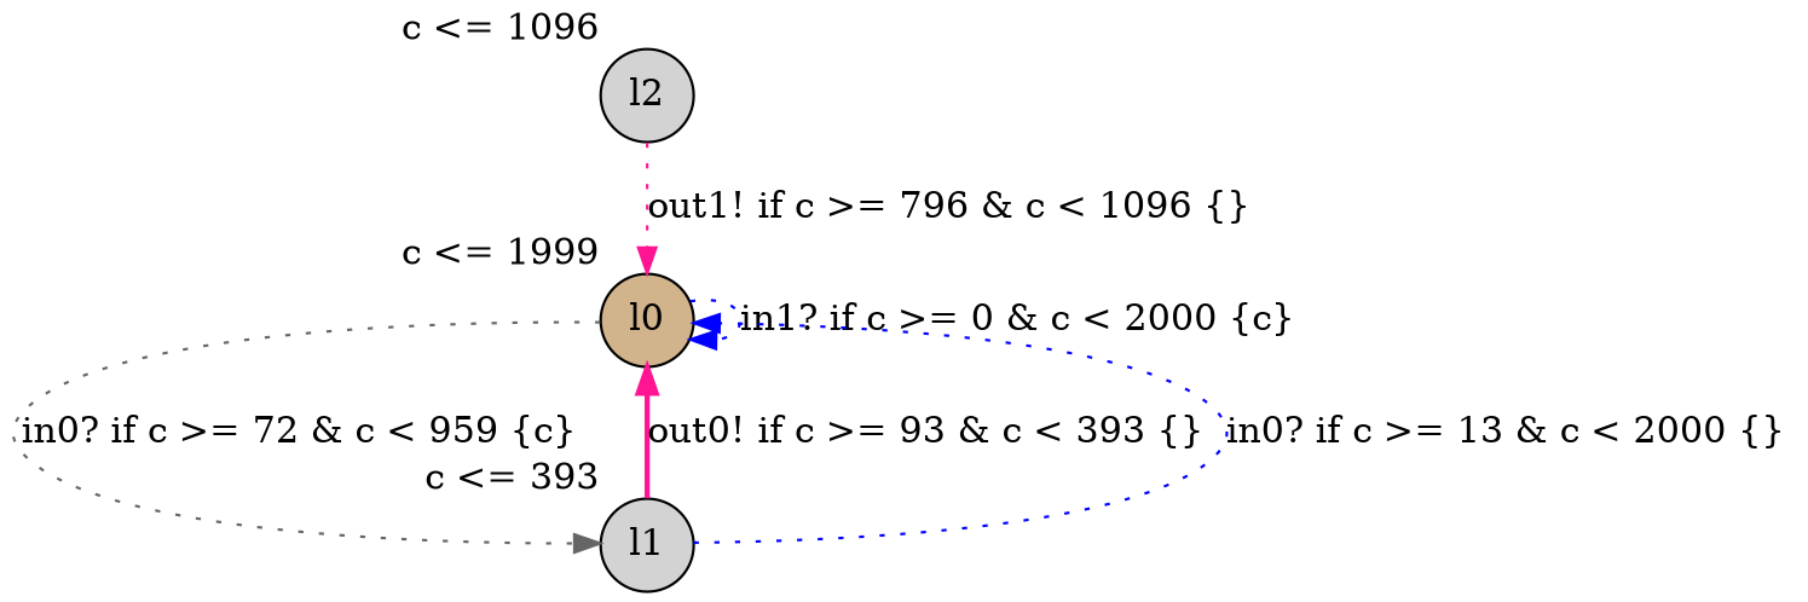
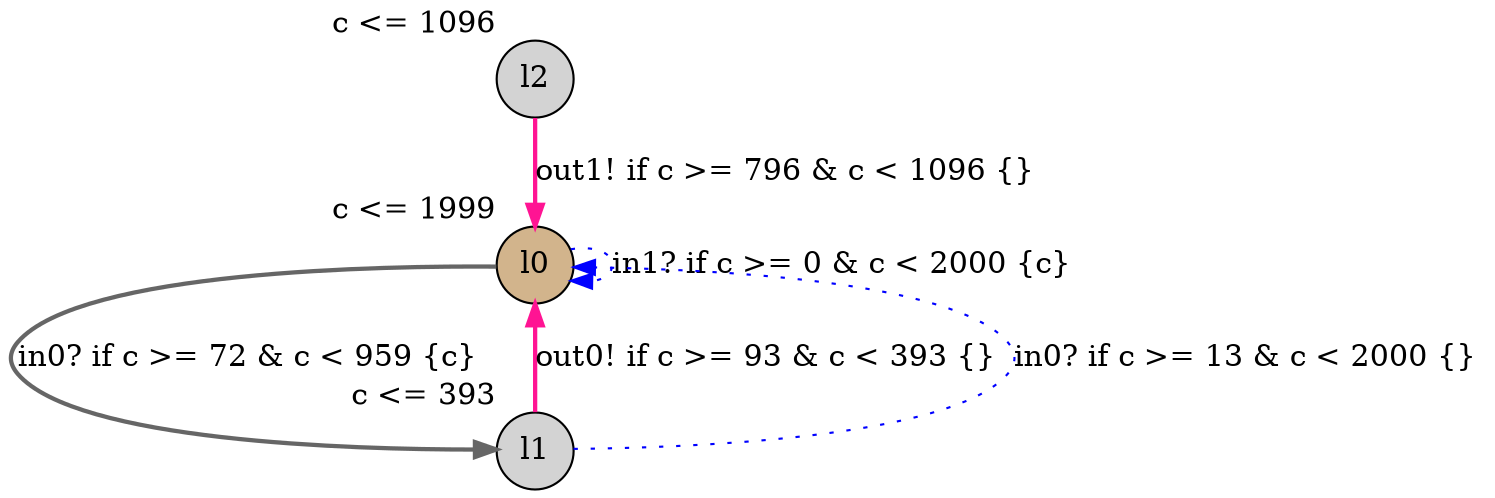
  digraph {
    node [fillcolor=lightgrey margin=0 shape=circle style=filled]
    edge [color=blue style=dotted]
    n1 [fillcolor=tan label=l0 xlabel="c <= 1999"]
    n2 [label=l1 xlabel="c <= 393"]
    n3 [label=l2 xlabel="c <= 1096"]
    n1 -> n1 [label="in1? if c >= 0 & c < 2000 {c} "]
-   n1 -> n2 [color=gray40 label="in0? if c >= 72 & c < 959 {c} "]
+   n1 -> n2 [color=gray40 label="in0? if c >= 72 & c < 959 {c} " style=bold]
    n2 -> n1 [color=deeppink label="out0! if c >= 93 & c < 393 {} " style=bold]
    n2 -> n1 [label="in0? if c >= 13 & c < 2000 {} "]
-   n3 -> n1 [color=deeppink label="out1! if c >= 796 & c < 1096 {} "]
+   n3 -> n1 [color=deeppink label="out1! if c >= 796 & c < 1096 {} " style=bold]
  }
